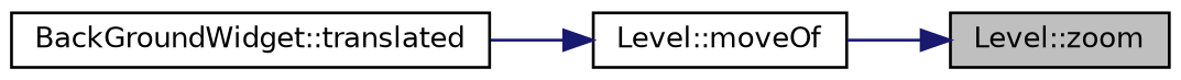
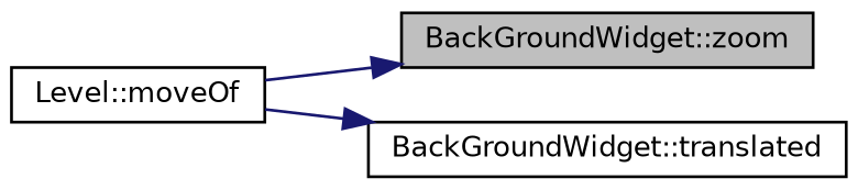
  digraph {
    rankdir=LR
    node [color=black fillcolor=white fontname=Helvetica fontsize=10 shape=record style=filled]
    edge [color=midnightblue fontname=Helvetica fontsize=10 labelfontname=Helvetica labelfontsize=10 style=solid]
-   n1 [fillcolor=grey75 fontcolor=black height=0.2 label="Level::zoom" width=0.4]
+   n1 [fillcolor=grey75 fontcolor=black height=0.2 label="BackGroundWidget::zoom" width=0.4]
    n2 [height=0.2 label="Level::moveOf" width=0.4]
    n3 [height=0.2 label="BackGroundWidget::translated" width=0.4]
    n2 -> n1
-   n3 -> n2
+   n2 -> n3
  }
